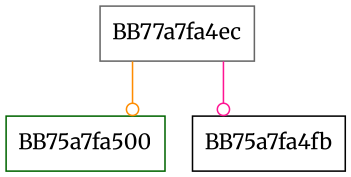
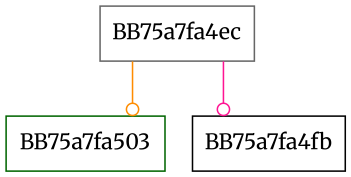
  digraph {
    fontname=Merriweather
    splines=ortho
    node [fontname=Merriweather shape=box]
    edge [arrowhead=odot fontname=Merriweather]
-   BB75a7fa4ec [color=gray40 label=BB77a7fa4ec]
-   BB75a7fa500 [color=darkgreen]
+   BB75a7fa4ec [color=gray40]
+   BB75a7fa500 [color=darkgreen label=BB75a7fa503]
    BB75a7fa4fb [color=black]
    BB75a7fa4ec -> BB75a7fa500 [color=darkorange]
    BB75a7fa4ec -> BB75a7fa4fb [color=deeppink]
  }
